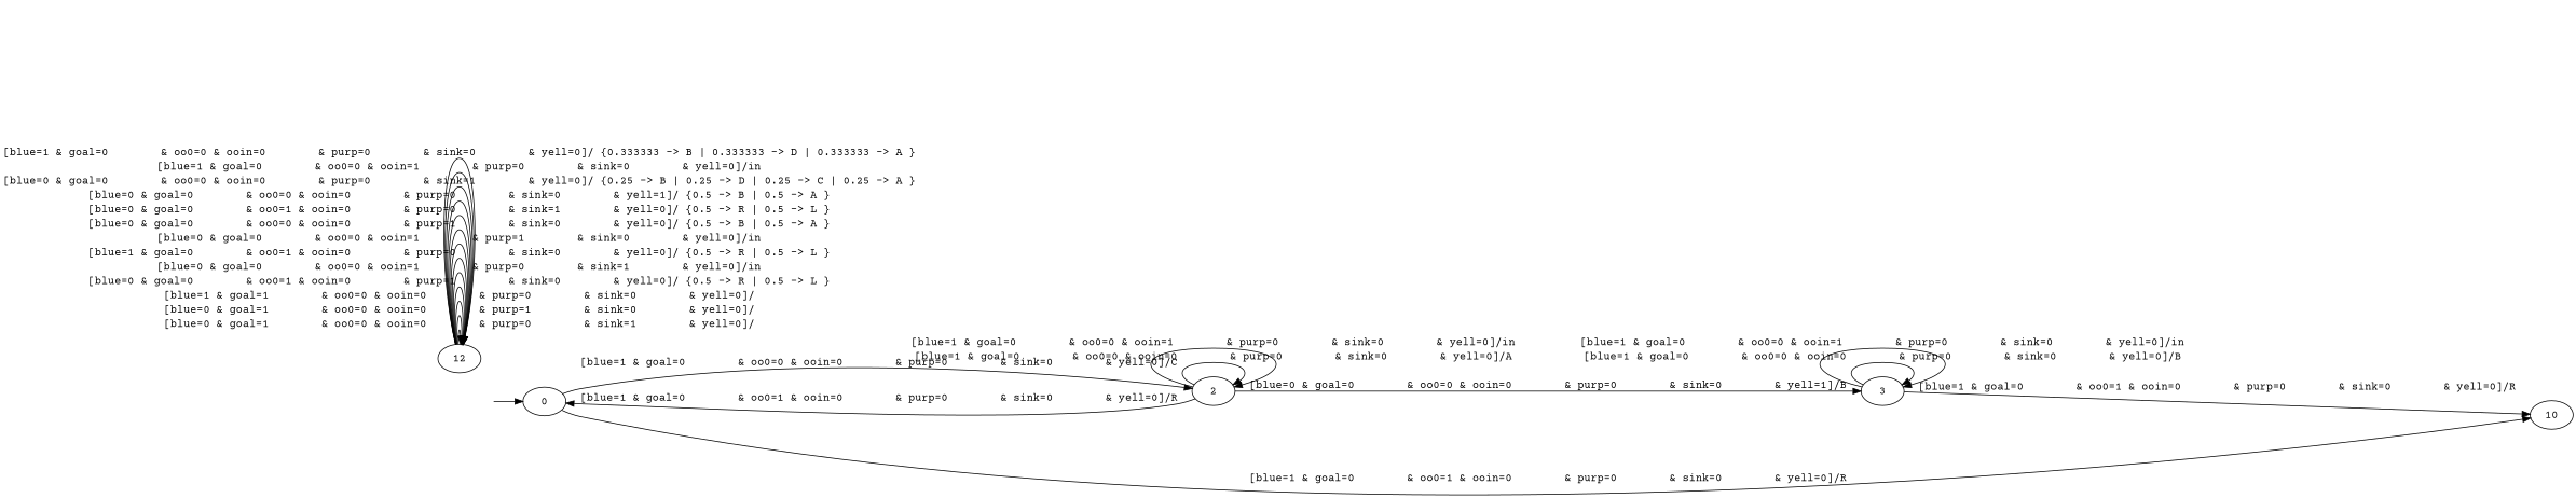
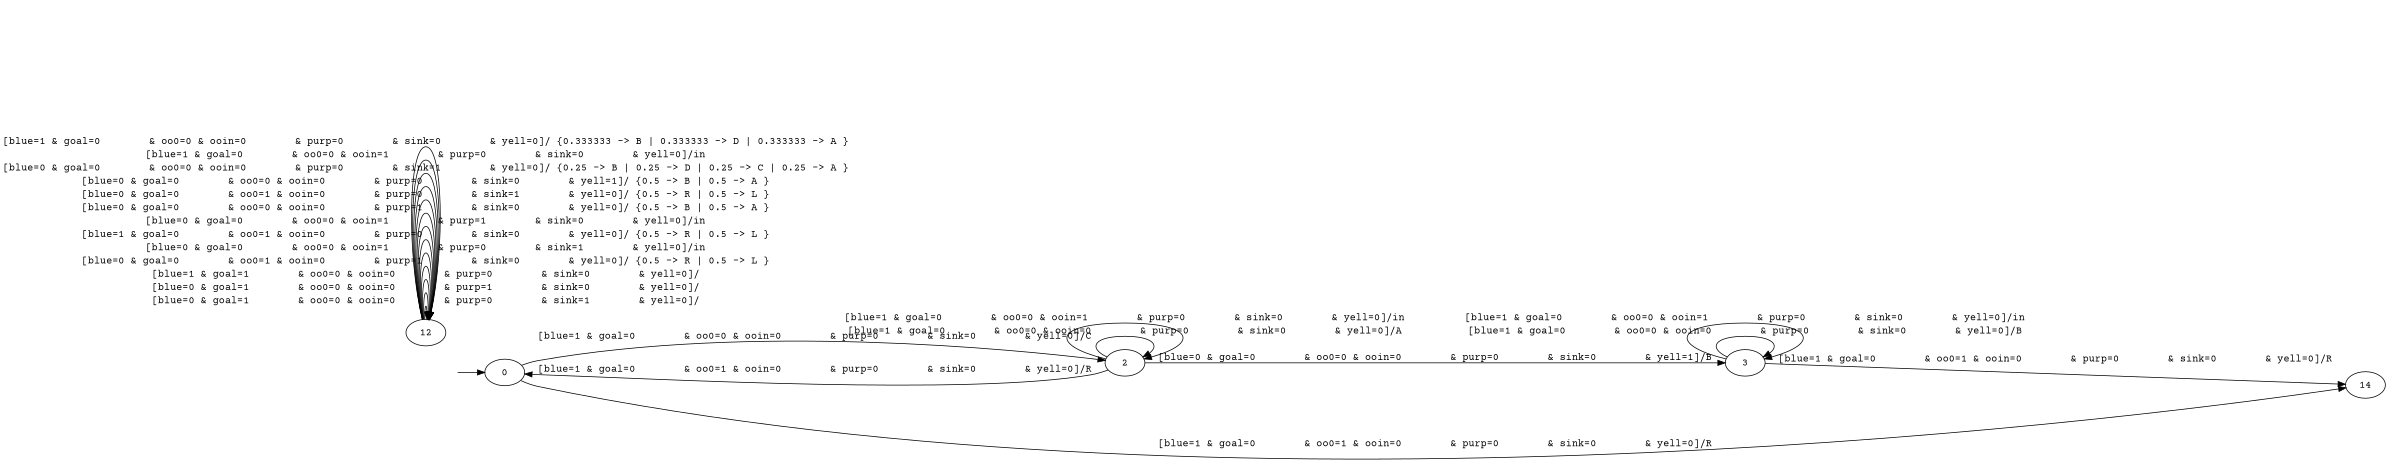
  digraph {
    fontname="Courier Prime"
    rankdir=LR
    node [fontname="Courier Prime"]
    edge [fontname="Courier Prime"]
    0
    2
-   10
+   10 [label=14]
    3
    12
    __init [style=invis width=0]
    0 -> 2 [label="[blue=1	& goal=0	& oo0=0	& ooin=0	& purp=0	& sink=0	& yell=0]/C"]
    0 -> 10 [label="[blue=1	& goal=0	& oo0=1	& ooin=0	& purp=0	& sink=0	& yell=0]/R"]
    2 -> 0 [label="[blue=1	& goal=0	& oo0=1	& ooin=0	& purp=0	& sink=0	& yell=0]/R"]
    2 -> 2 [label="[blue=1	& goal=0	& oo0=0	& ooin=0	& purp=0	& sink=0	& yell=0]/A"]
    2 -> 2 [label="[blue=1	& goal=0	& oo0=0	& ooin=1	& purp=0	& sink=0	& yell=0]/in"]
    2 -> 3 [label="[blue=0	& goal=0	& oo0=0	& ooin=0	& purp=0	& sink=0	& yell=1]/B"]
    3 -> 10 [label="[blue=1	& goal=0	& oo0=1	& ooin=0	& purp=0	& sink=0	& yell=0]/R"]
    3 -> 3 [label="[blue=1	& goal=0	& oo0=0	& ooin=0	& purp=0	& sink=0	& yell=0]/B"]
    3 -> 3 [label="[blue=1	& goal=0	& oo0=0	& ooin=1	& purp=0	& sink=0	& yell=0]/in"]
    12 -> 12 [label="[blue=0	& goal=1	& oo0=0	& ooin=0	& purp=0	& sink=1	& yell=0]/"]
    12 -> 12 [label="[blue=0	& goal=1	& oo0=0	& ooin=0	& purp=1	& sink=0	& yell=0]/"]
    12 -> 12 [label="[blue=1	& goal=1	& oo0=0	& ooin=0	& purp=0	& sink=0	& yell=0]/"]
    12 -> 12 [label="[blue=0	& goal=0	& oo0=1	& ooin=0	& purp=1	& sink=0	& yell=0]/ {0.5 -> R | 0.5 -> L }"]
    12 -> 12 [label="[blue=0	& goal=0	& oo0=0	& ooin=1	& purp=0	& sink=1	& yell=0]/in"]
    12 -> 12 [label="[blue=1	& goal=0	& oo0=1	& ooin=0	& purp=0	& sink=0	& yell=0]/ {0.5 -> R | 0.5 -> L }"]
    12 -> 12 [label="[blue=0	& goal=0	& oo0=0	& ooin=1	& purp=1	& sink=0	& yell=0]/in"]
    12 -> 12 [label="[blue=0	& goal=0	& oo0=0	& ooin=0	& purp=1	& sink=0	& yell=0]/ {0.5 -> B | 0.5 -> A }"]
    12 -> 12 [label="[blue=0	& goal=0	& oo0=1	& ooin=0	& purp=0	& sink=1	& yell=0]/ {0.5 -> R | 0.5 -> L }"]
    12 -> 12 [label="[blue=0	& goal=0	& oo0=0	& ooin=0	& purp=0	& sink=0	& yell=1]/ {0.5 -> B | 0.5 -> A }"]
    12 -> 12 [label="[blue=0	& goal=0	& oo0=0	& ooin=0	& purp=0	& sink=1	& yell=0]/ {0.25 -> B | 0.25 -> D | 0.25 -> C | 0.25 -> A }"]
    12 -> 12 [label="[blue=1	& goal=0	& oo0=0	& ooin=1	& purp=0	& sink=0	& yell=0]/in"]
    12 -> 12 [label="[blue=1	& goal=0	& oo0=0	& ooin=0	& purp=0	& sink=0	& yell=0]/ {0.333333 -> B | 0.333333 -> D | 0.333333 -> A }"]
    __init -> 0
  }
